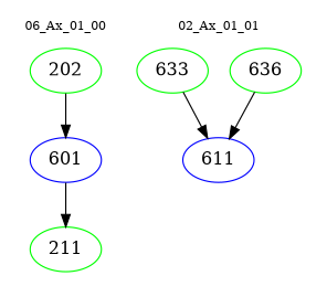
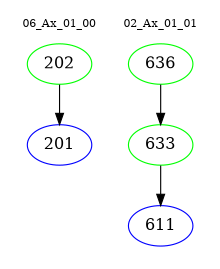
  digraph {
    node [color=green]
    edge [color=black]
    n1 [label=202]
-   n2 [color=blue label=601]
-   n3 [label=211]
+   n2 [color=blue label=201]
    n4 [label=636]
    n5 [color=blue label=611]
    n6 [label=633]
    subgraph cluster_1 {
      color=white
      fontsize=10
      label="06_Ax_01_00"
      n1
      n2
-     n3
    }
    subgraph cluster_2 {
      color=white
      fontsize=10
      label="02_Ax_01_01"
      n4
      n5
      n6
    }
    n1 -> n2
-   n2 -> n3
-   n4 -> n5
+   n4 -> n6
    n6 -> n5
  }
